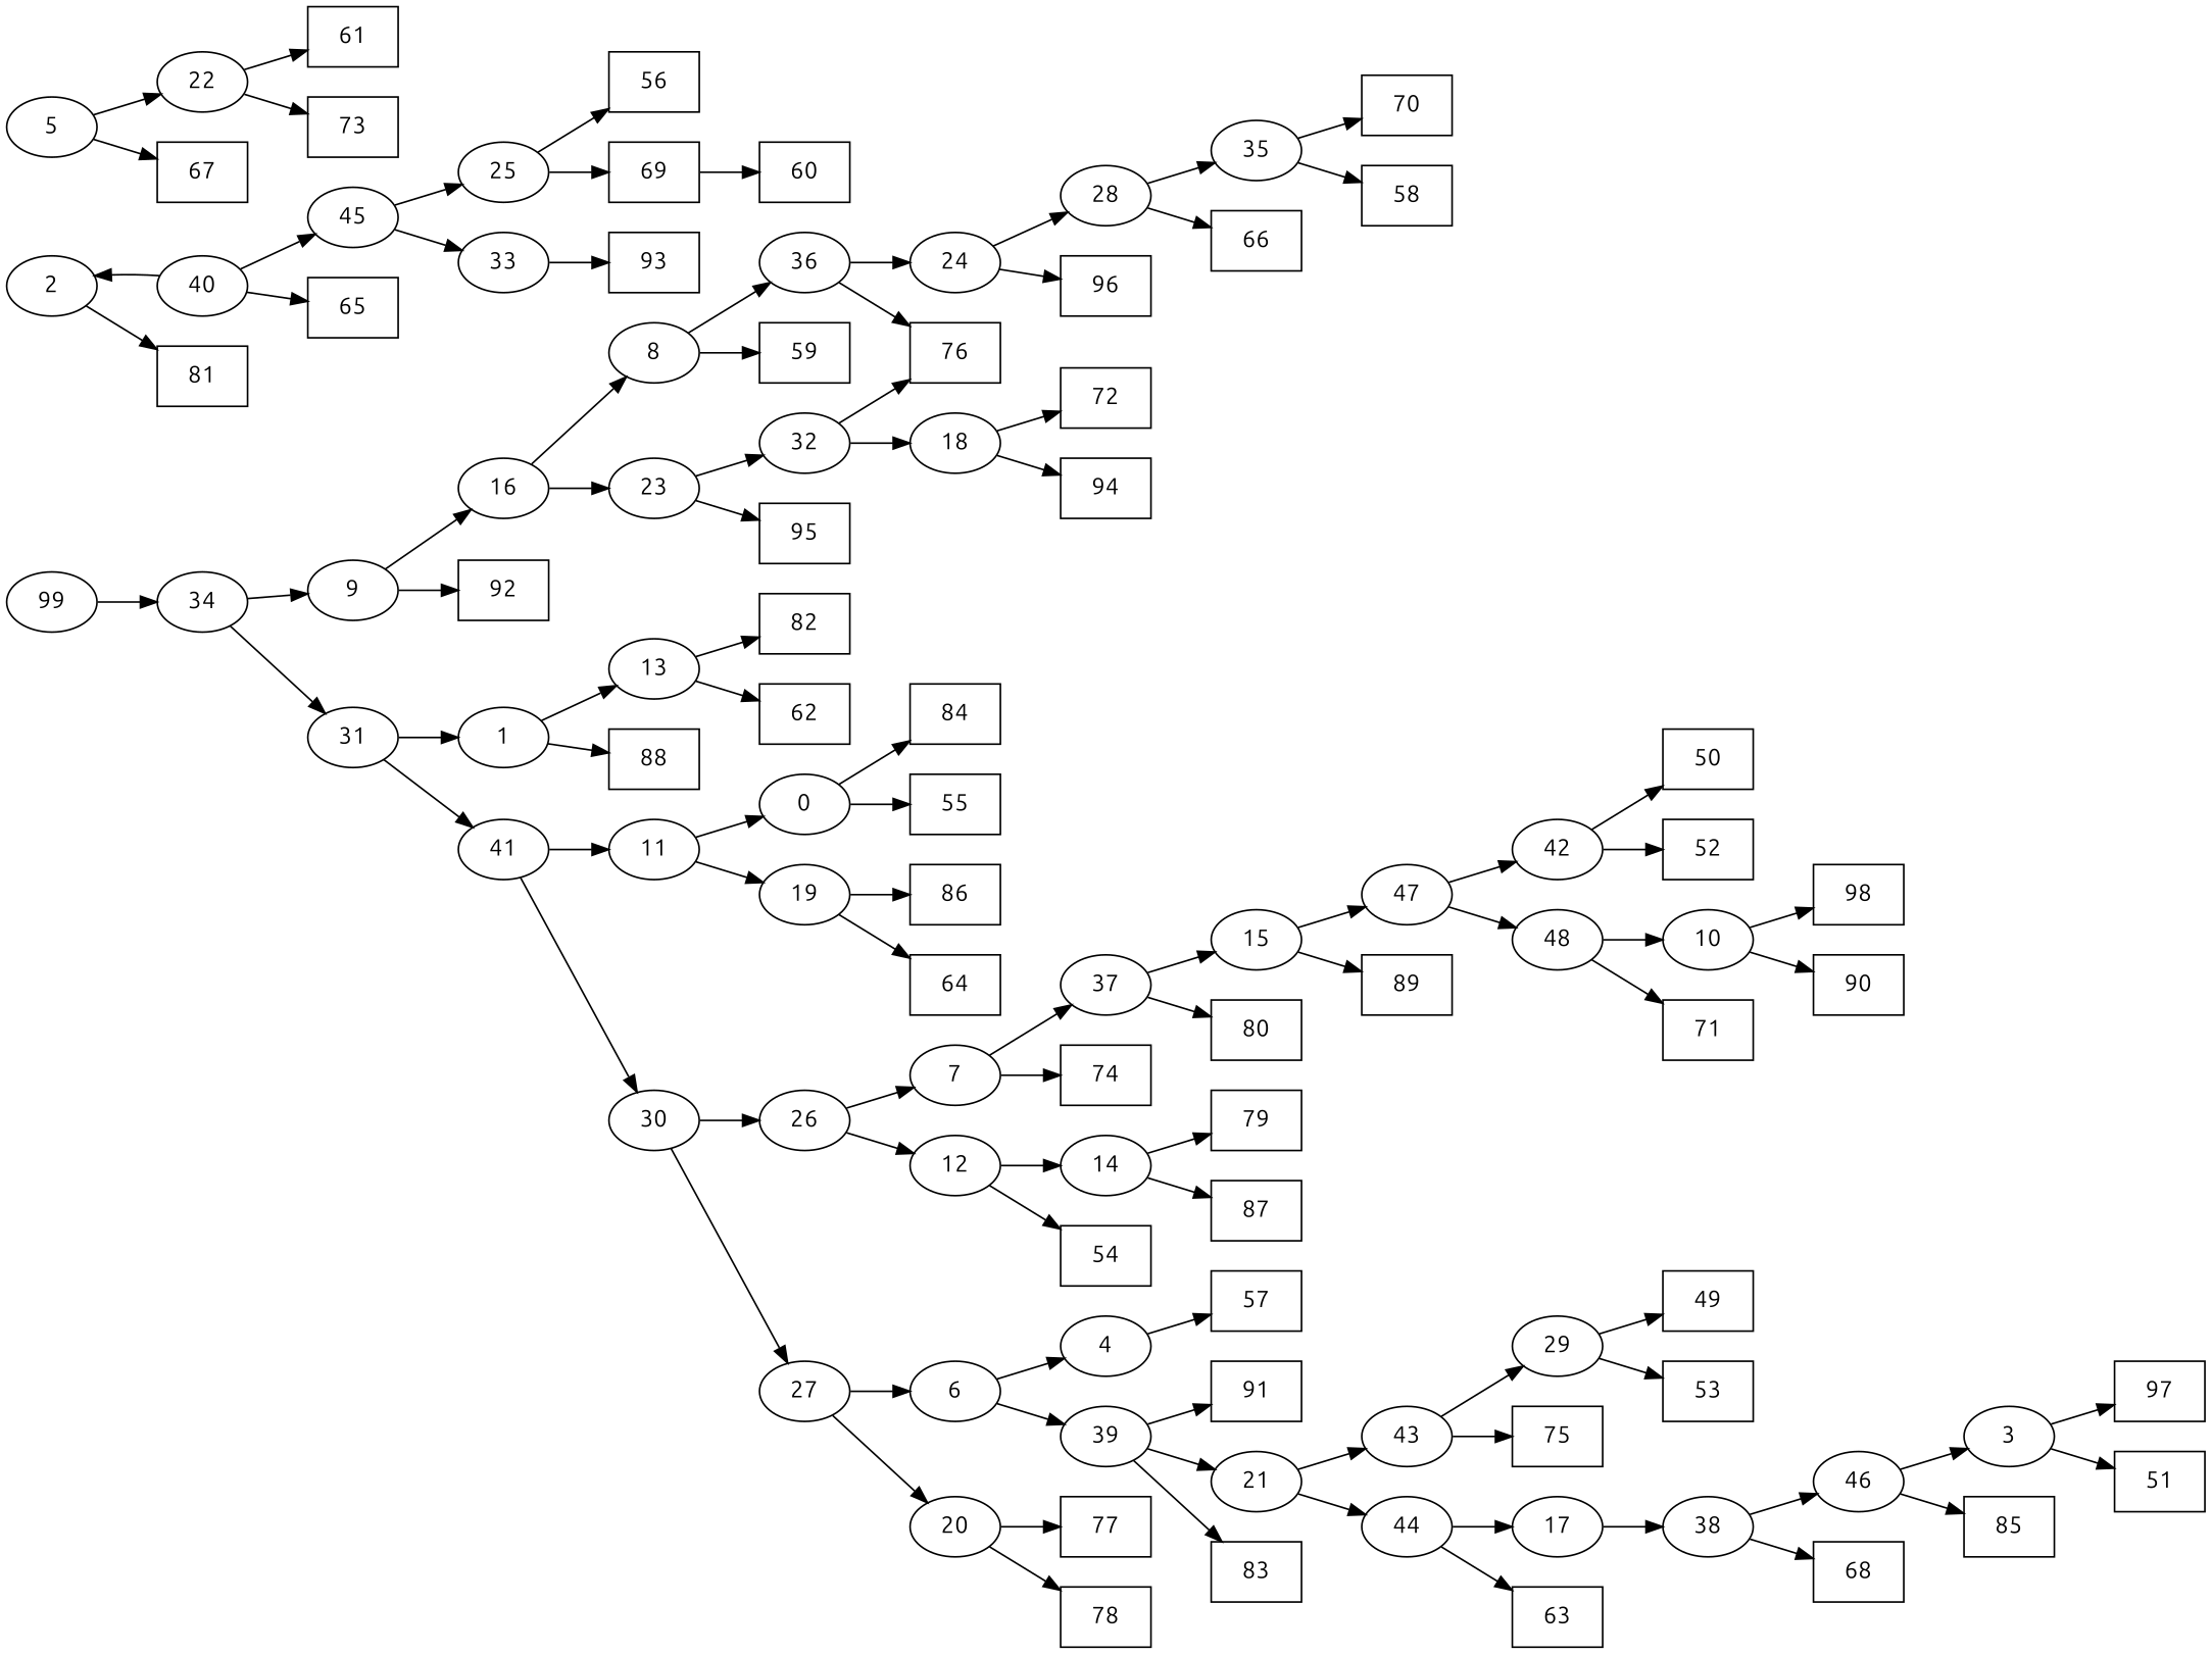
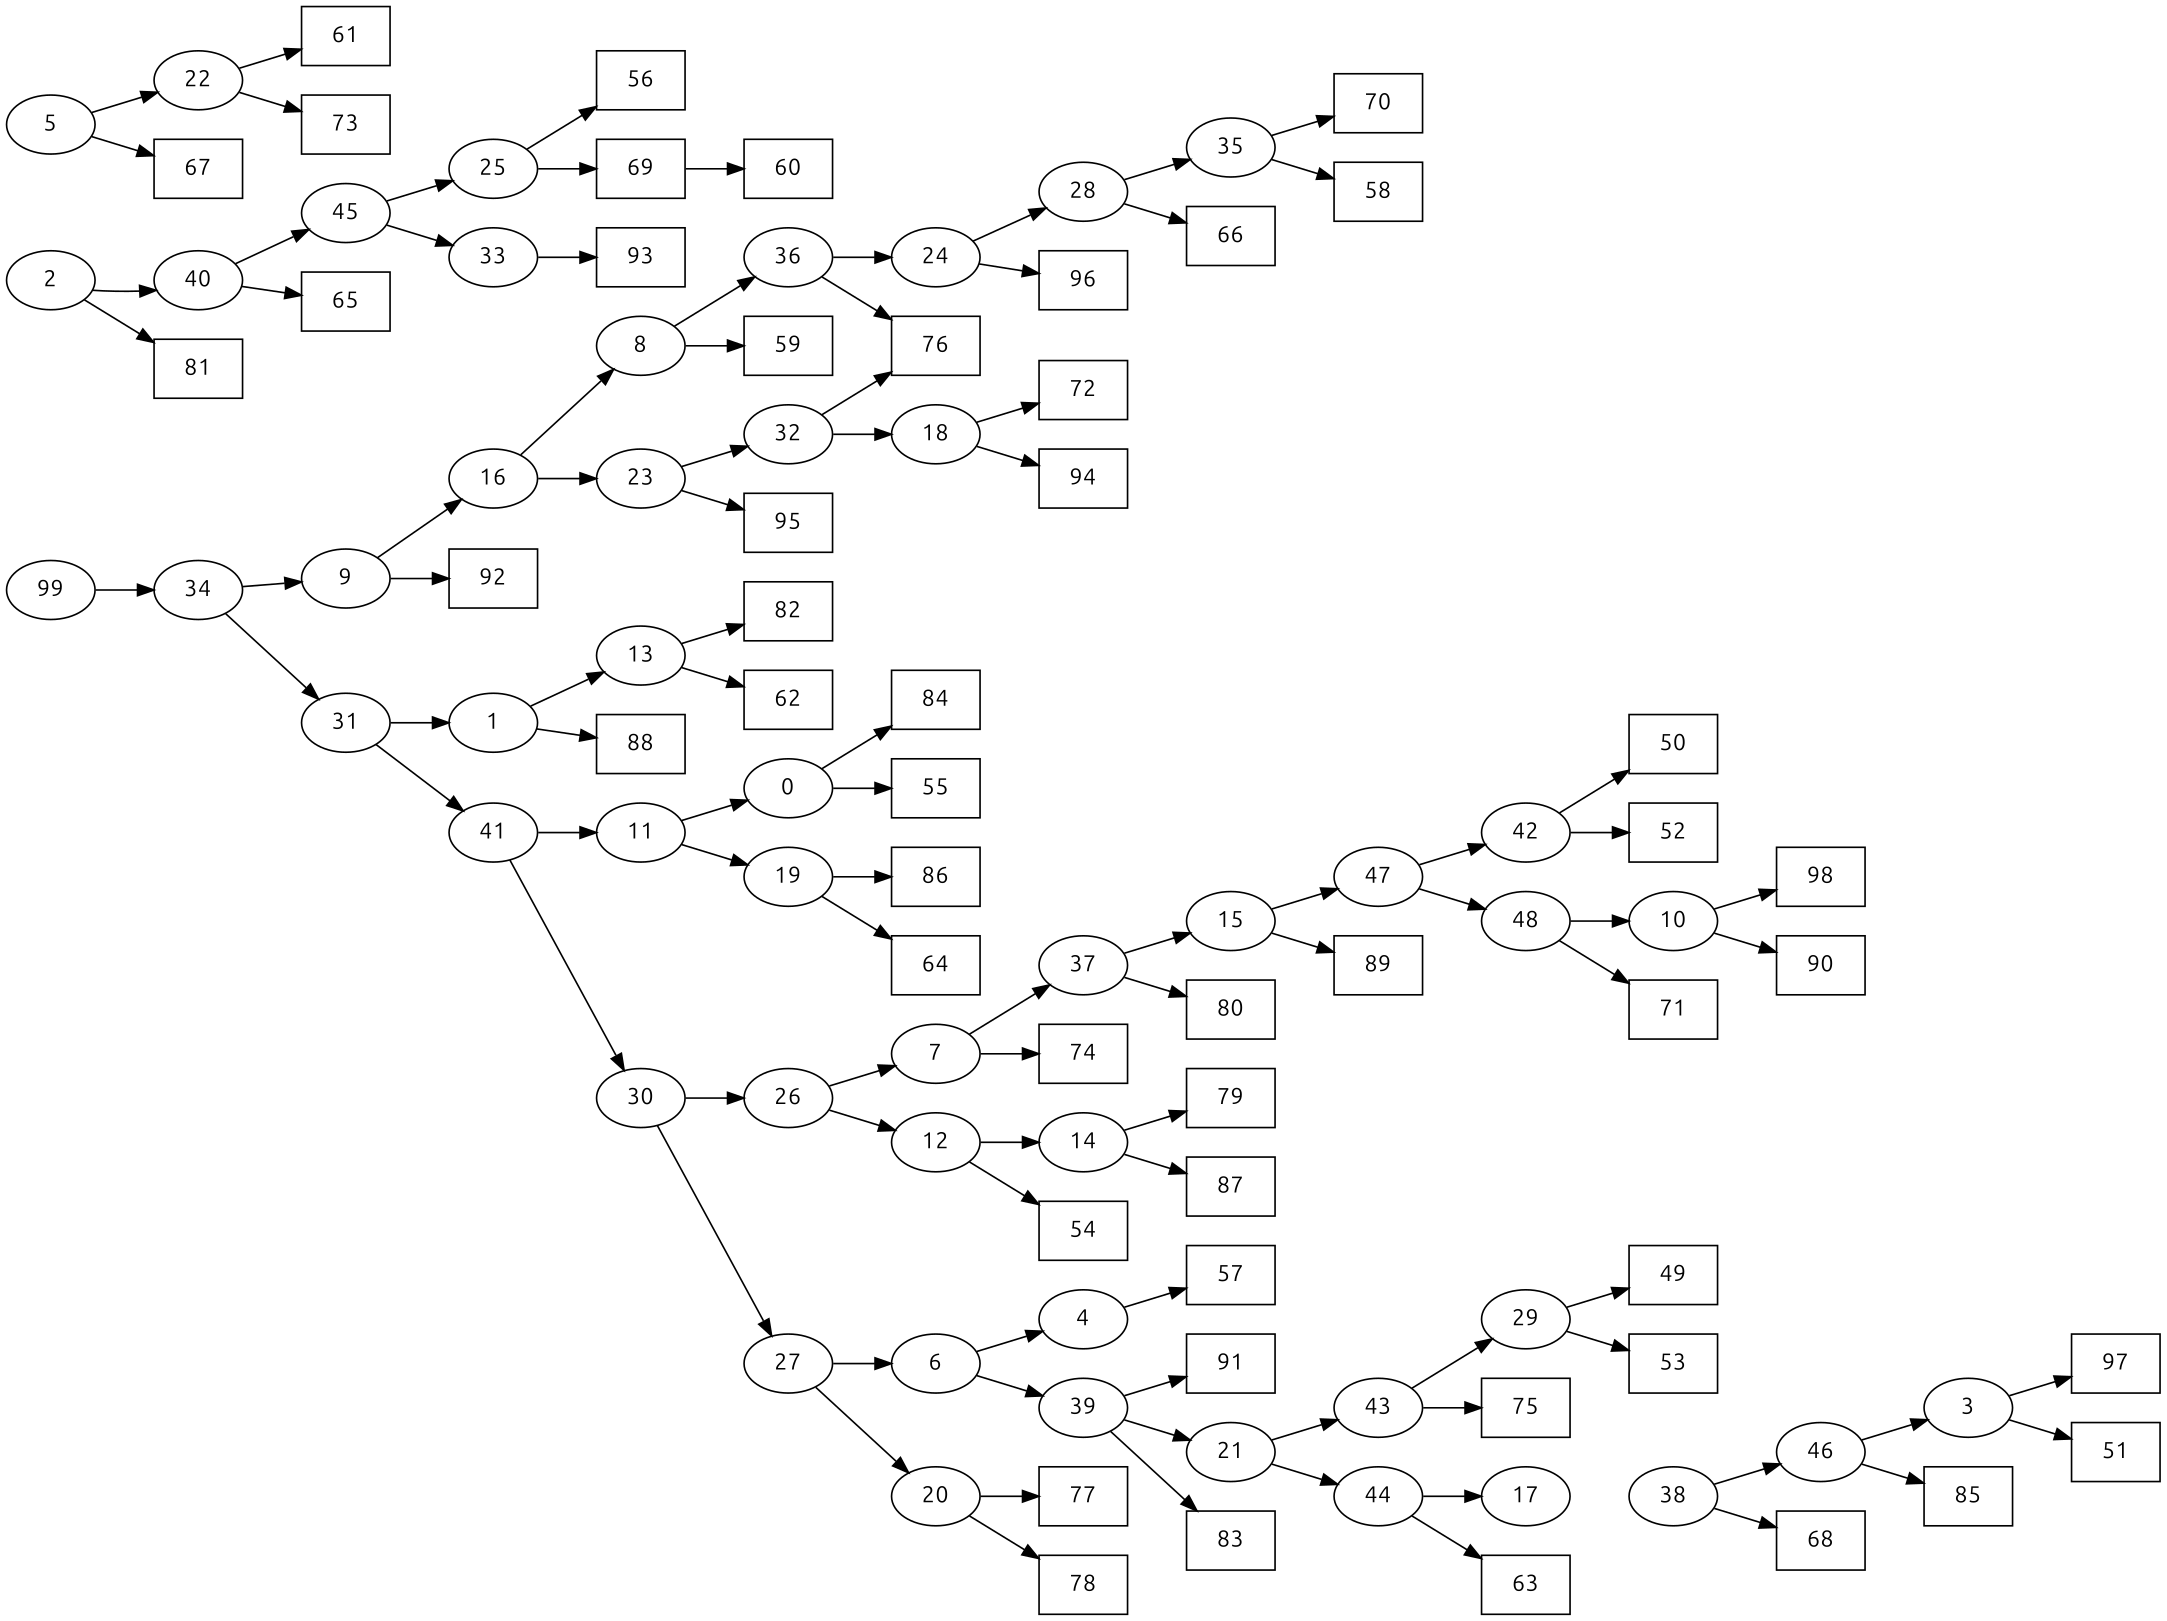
  digraph {
    fontname=Ubuntu
    rankdir=LR
    node [fontname=Ubuntu]
    edge [fontname=Ubuntu]
    n1 [label=0]
    n2 [label=84 shape=box]
    n3 [label=55 shape=box]
    n4 [label=1]
    n5 [label=13]
    n6 [label=88 shape=box]
    n7 [label=82 shape=box]
    n8 [label=62 shape=box]
    n9 [label=2]
    n10 [label=40]
    n11 [label=81 shape=box]
    n12 [label=45]
    n13 [label=65 shape=box]
    n14 [label=3]
    n15 [label=97 shape=box]
    n16 [label=51 shape=box]
    n17 [label=4]
    n18 [label=57 shape=box]
    n19 [label=91 shape=box]
    n20 [label=5]
    n21 [label=22]
    n22 [label=67 shape=box]
    n23 [label=61 shape=box]
    n24 [label=73 shape=box]
    n25 [label=6]
    n26 [label=39]
    n27 [label=21]
    n28 [label=83 shape=box]
    n29 [label=7]
    n30 [label=37]
    n31 [label=74 shape=box]
    n32 [label=15]
    n33 [label=80 shape=box]
    n34 [label=8]
    n35 [label=36]
    n36 [label=59 shape=box]
    n37 [label=24]
    n38 [label=76 shape=box]
    n39 [label=9]
    n40 [label=16]
    n41 [label=92 shape=box]
    n42 [label=23]
    n43 [label=10]
    n44 [label=98 shape=box]
    n45 [label=90 shape=box]
    n46 [label=11]
    n47 [label=19]
    n48 [label=86 shape=box]
    n49 [label=64 shape=box]
    n50 [label=12]
    n51 [label=14]
    n52 [label=54 shape=box]
    n53 [label=79 shape=box]
    n54 [label=87 shape=box]
    n55 [label=47]
    n56 [label=89 shape=box]
    n57 [label=42]
    n58 [label=48]
    n59 [label=32]
    n60 [label=95 shape=box]
    n61 [label=17]
    n62 [label=38]
    n63 [label=46]
    n64 [label=68 shape=box]
    n65 [label=18]
    n66 [label=72 shape=box]
    n67 [label=94 shape=box]
    n68 [label=20]
    n69 [label=77 shape=box]
    n70 [label=78 shape=box]
    n71 [label=43]
    n72 [label=44]
    n73 [label=29]
    n74 [label=75 shape=box]
    n75 [label=63 shape=box]
    n76 [label=28]
    n77 [label=96 shape=box]
    n78 [label=35]
    n79 [label=66 shape=box]
    n80 [label=25]
    n81 [label=56 shape=box]
    n82 [label=69 shape=box]
    n83 [label=60 shape=box]
    n84 [label=26]
    n85 [label=27]
    n86 [label=70 shape=box]
    n87 [label=58 shape=box]
    n88 [label=49 shape=box]
    n89 [label=53 shape=box]
    n90 [label=30]
    n91 [label=31]
    n92 [label=41]
    n93 [label=33]
    n94 [label=93 shape=box]
    n95 [label=34]
    n96 [label=85 shape=box]
    n97 [label=50 shape=box]
    n98 [label=52 shape=box]
    n99 [label=71 shape=box]
    n100 [label=99]
    n1 -> n2
    n1 -> n3
    n4 -> n5
    n4 -> n6
    n5 -> n7
    n5 -> n8
-   n10 -> n9
+   n9 -> n10
    n9 -> n11
    n10 -> n12
    n10 -> n13
    n12 -> n80
    n12 -> n93
    n14 -> n15
    n14 -> n16
    n17 -> n18
    n20 -> n21
    n20 -> n22
    n21 -> n23
    n21 -> n24
    n25 -> n17
    n25 -> n26
    n26 -> n19
    n26 -> n27
    n26 -> n28
    n27 -> n71
    n27 -> n72
    n29 -> n30
    n29 -> n31
    n30 -> n32
    n30 -> n33
    n32 -> n55
    n32 -> n56
    n34 -> n35
    n34 -> n36
    n35 -> n37
    n35 -> n38
    n37 -> n76
    n37 -> n77
    n39 -> n40
    n39 -> n41
    n40 -> n34
    n40 -> n42
    n42 -> n59
    n42 -> n60
    n43 -> n44
    n43 -> n45
    n46 -> n1
    n46 -> n47
    n47 -> n48
    n47 -> n49
    n50 -> n51
    n50 -> n52
    n51 -> n53
    n51 -> n54
    n55 -> n57
    n55 -> n58
    n57 -> n97
    n57 -> n98
    n58 -> n43
    n58 -> n99
    n59 -> n38
    n59 -> n65
-   n61 -> n62
    n62 -> n63
    n62 -> n64
    n63 -> n14
    n63 -> n96
    n65 -> n66
    n65 -> n67
    n68 -> n69
    n68 -> n70
    n71 -> n73
    n71 -> n74
    n72 -> n61
    n72 -> n75
    n73 -> n88
    n73 -> n89
    n76 -> n78
    n76 -> n79
    n78 -> n86
    n78 -> n87
    n80 -> n81
    n80 -> n82
    n82 -> n83
    n84 -> n29
    n84 -> n50
    n85 -> n25
    n85 -> n68
    n90 -> n84
    n90 -> n85
    n91 -> n4
    n91 -> n92
    n92 -> n46
    n92 -> n90
    n93 -> n94
    n95 -> n39
    n95 -> n91
    n100 -> n95
  }
